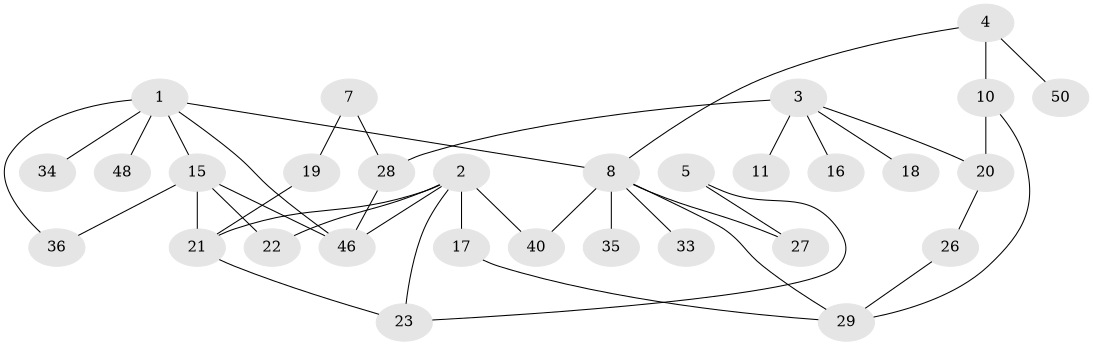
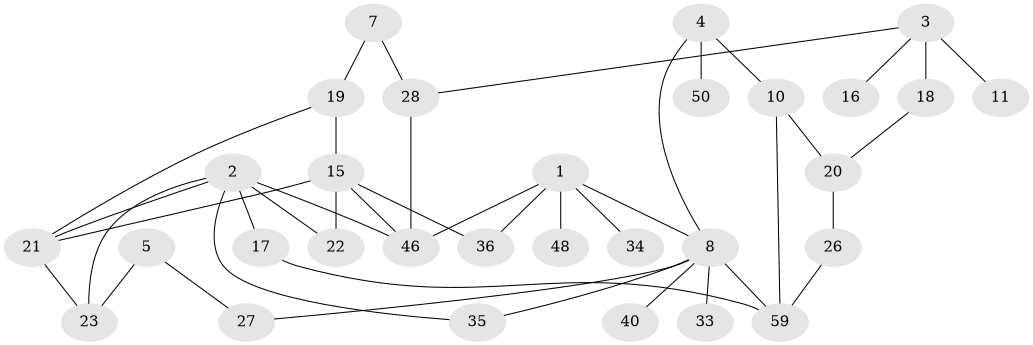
  graph {
    node [color=gray90 style=filled]
    edge [weight=1.0]
    1
    8
    15
    34
    36
    46
    48
    40
    27
-   29
+   29 [label=59]
    33
    35
    21
    22
    2
    17
    23
    3
    11
    16
    18
    20
    28
    26
    4
    10
    50
    5
    7
    19
    1 -- 8
-   1 -- 15
+   19 -- 15
    1 -- 34
    1 -- 36
    1 -- 46
    1 -- 48
    8 -- 40
    8 -- 27
    8 -- 29
    8 -- 33
    8 -- 35
    15 -- 36
    15 -- 46
    15 -- 21 [weight=2.0]
    15 -- 22
    21 -- 23
    2 -- 46
-   2 -- 40
+   2 -- 35
    2 -- 21
    2 -- 22
    2 -- 17
    2 -- 23
    17 -- 29
    3 -- 11 [weight=2.0]
    3 -- 16
    3 -- 18
-   3 -- 20
+   18 -- 20
    3 -- 28
    20 -- 26
    28 -- 46
    26 -- 29
    4 -- 8
    4 -- 10
    4 -- 50
    10 -- 29
    10 -- 20
    5 -- 27
    5 -- 23
    7 -- 28
    7 -- 19
    19 -- 21
  }
